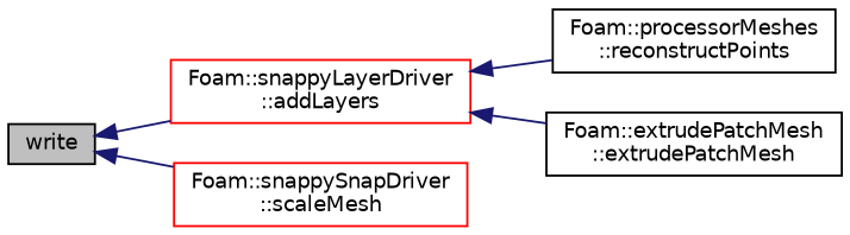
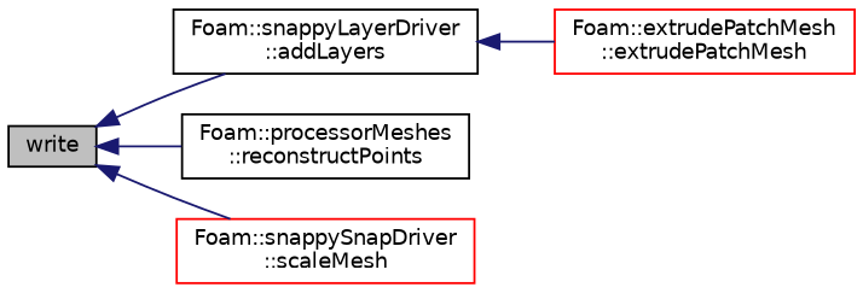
  digraph {
    rankdir=LR
    node [color=red fontname=Helvetica fontsize=10 shape=record]
    edge [color=midnightblue dir=back fontname=Helvetica fontsize=10 labelfontname=Helvetica labelfontsize=10 style=solid]
    n1 [color=black fillcolor=grey75 fontcolor=black height=0.2 label=write style=filled width=0.4]
-   n2 [height=0.2 label="Foam::snappyLayerDriver\l::addLayers" width=0.4]
+   n2 [color=black height=0.2 label="Foam::snappyLayerDriver\l::addLayers" width=0.4]
    n3 [color=black height=0.2 label="Foam::processorMeshes\l::reconstructPoints" width=0.4]
    n4 [height=0.2 label="Foam::snappySnapDriver\l::scaleMesh" width=0.4]
-   n5 [color=black height=0.2 label="Foam::extrudePatchMesh\l::extrudePatchMesh" width=0.4]
+   n5 [height=0.2 label="Foam::extrudePatchMesh\l::extrudePatchMesh" width=0.4]
    n1 -> n2
-   n2 -> n3
+   n1 -> n3
    n1 -> n4
    n2 -> n5
  }
